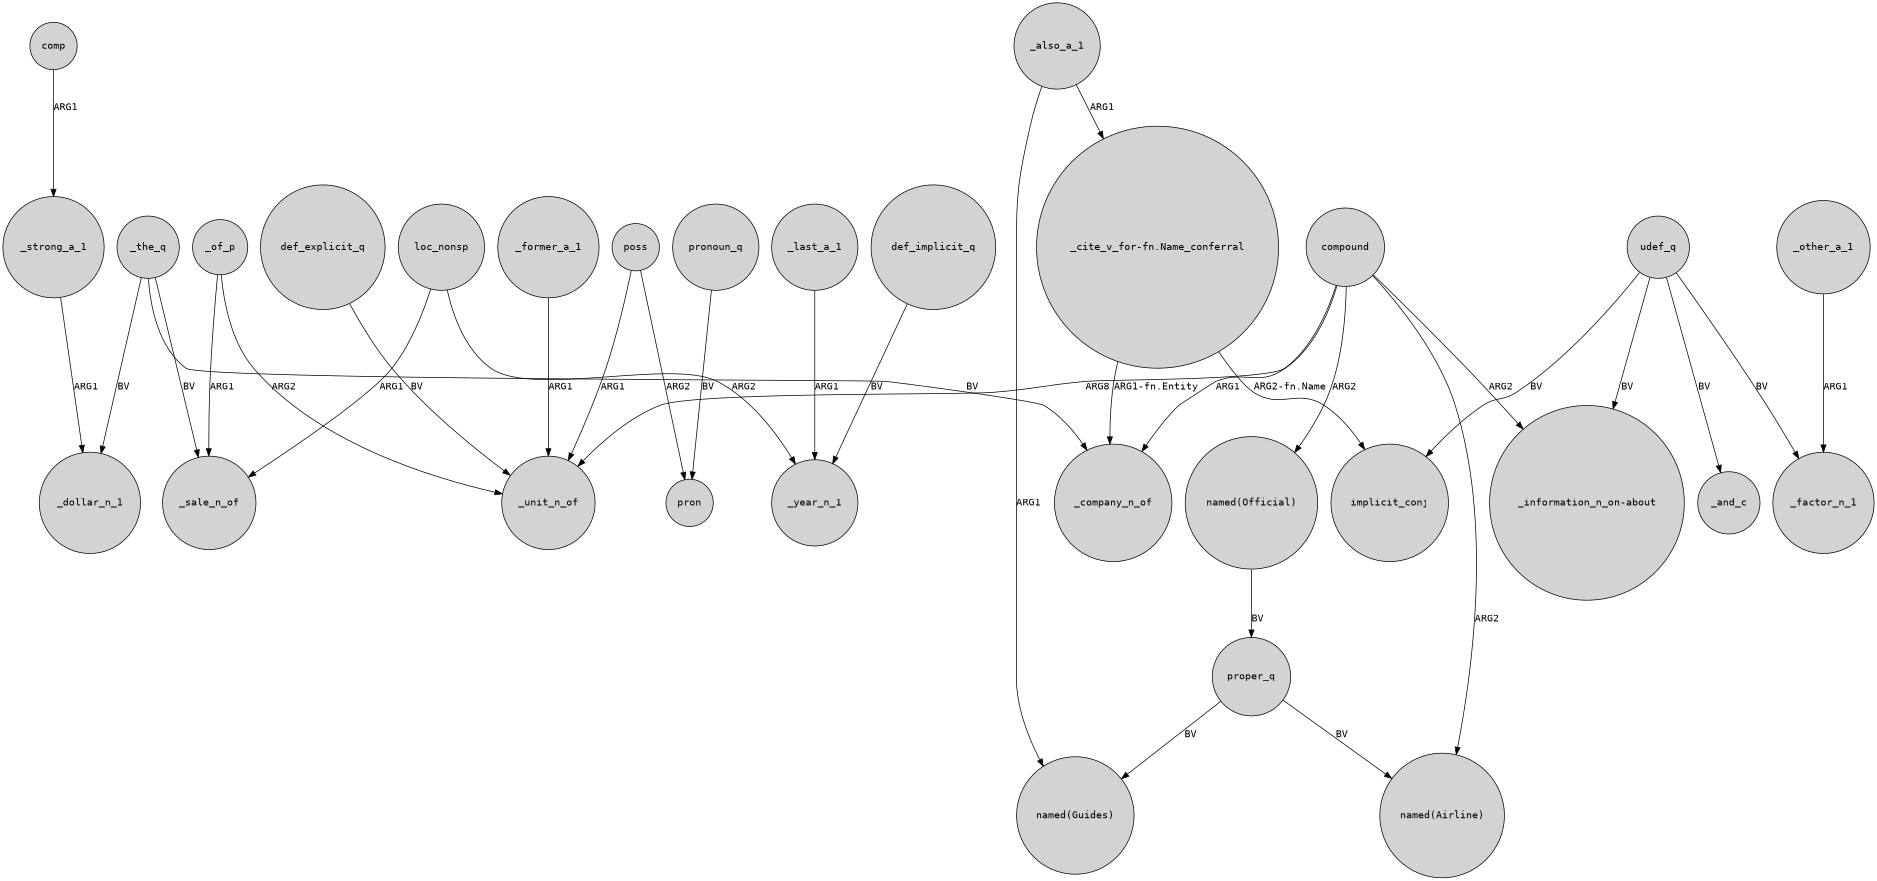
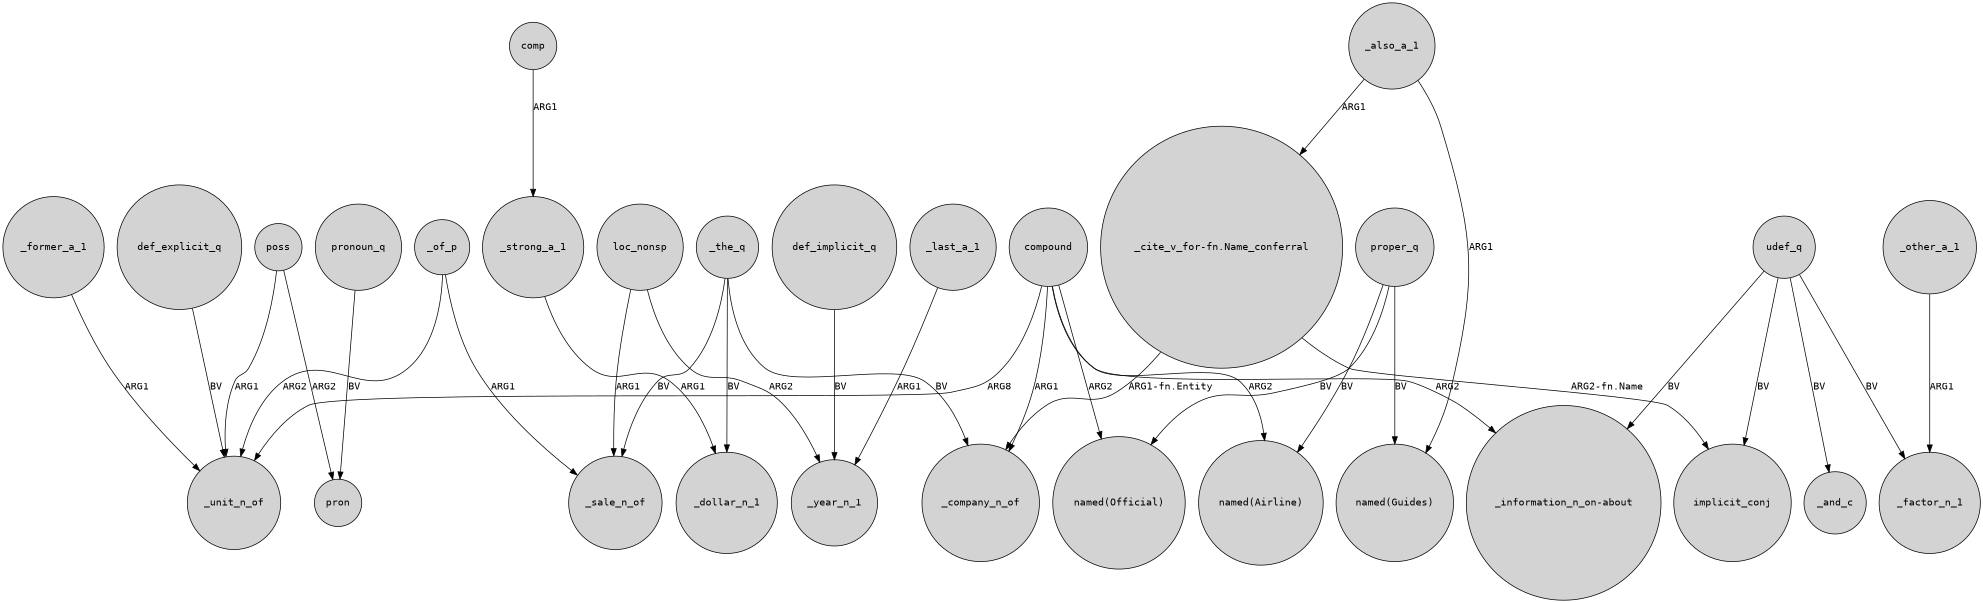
  digraph {
    fontname="DejaVu Sans Mono"
    node [fontname="DejaVu Sans Mono" shape=circle style=filled]
    edge [fontname="DejaVu Sans Mono"]
    "_cite_v_for-fn.Name_conferral"
    _company_n_of
    implicit_conj
    _former_a_1
    _unit_n_of
    _of_p
    _sale_n_of
    proper_q
    "named(Guides)"
    "named(Official)"
    "named(Airline)"
    compound
    "_information_n_on-about"
    _also_a_1
    udef_q
    _and_c
    _factor_n_1
    def_implicit_q
    _year_n_1
    _the_q
    _dollar_n_1
    comp
    _strong_a_1
    loc_nonsp
    pronoun_q
    pron
    poss
    def_explicit_q
    _last_a_1
    _other_a_1
    "_cite_v_for-fn.Name_conferral" -> _company_n_of [label="ARG1-fn.Entity"]
    "_cite_v_for-fn.Name_conferral" -> implicit_conj [label="ARG2-fn.Name"]
    _former_a_1 -> _unit_n_of [label=ARG1]
    _of_p -> _unit_n_of [label=ARG2]
    _of_p -> _sale_n_of [label=ARG1]
    proper_q -> "named(Guides)" [label=BV]
-   "named(Official)" -> proper_q [label=BV]
+   proper_q -> "named(Official)" [label=BV]
    proper_q -> "named(Airline)" [label=BV]
    compound -> _company_n_of [label=ARG1]
    compound -> _unit_n_of [label=ARG8]
    compound -> "named(Official)" [label=ARG2]
    compound -> "named(Airline)" [label=ARG2]
    compound -> "_information_n_on-about" [label=ARG2]
    _also_a_1 -> "_cite_v_for-fn.Name_conferral" [label=ARG1]
    _also_a_1 -> "named(Guides)" [label=ARG1]
    udef_q -> implicit_conj [label=BV]
    udef_q -> "_information_n_on-about" [label=BV]
    udef_q -> _and_c [label=BV]
    udef_q -> _factor_n_1 [label=BV]
    def_implicit_q -> _year_n_1 [label=BV]
    _the_q -> _company_n_of [label=BV]
    _the_q -> _sale_n_of [label=BV]
    _the_q -> _dollar_n_1 [label=BV]
    comp -> _strong_a_1 [label=ARG1]
    _strong_a_1 -> _dollar_n_1 [label=ARG1]
    loc_nonsp -> _sale_n_of [label=ARG1]
    loc_nonsp -> _year_n_1 [label=ARG2]
    pronoun_q -> pron [label=BV]
    poss -> _unit_n_of [label=ARG1]
    poss -> pron [label=ARG2]
    def_explicit_q -> _unit_n_of [label=BV]
    _last_a_1 -> _year_n_1 [label=ARG1]
    _other_a_1 -> _factor_n_1 [label=ARG1]
  }
